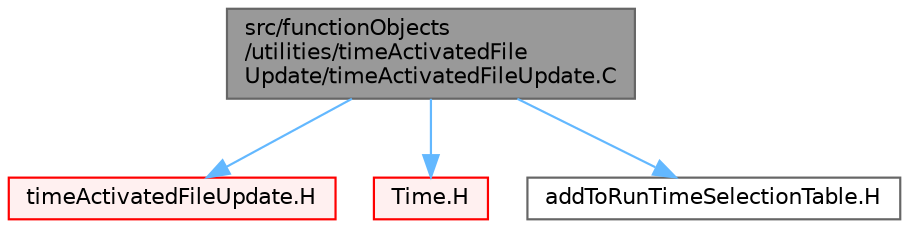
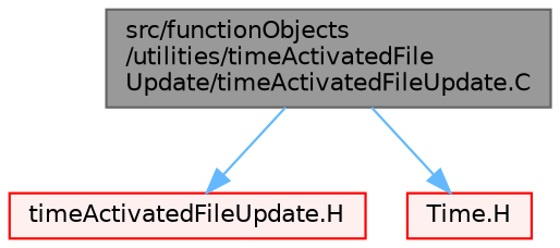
  digraph {
    node [color=red fillcolor="#FFF0F0" fontname=Helvetica fontsize=10 shape=box style=filled]
    edge [color=steelblue1 fontname=Helvetica fontsize=10 labelfontname=Helvetica labelfontsize=10 style=solid]
    n1 [color=gray40 fillcolor=grey60 fontcolor=black height=0.2 label="src/functionObjects\l/utilities/timeActivatedFile\lUpdate/timeActivatedFileUpdate.C" width=0.4]
    n2 [height=0.2 label="timeActivatedFileUpdate.H" width=0.4]
    n3 [height=0.2 label="Time.H" width=0.4]
-   n4 [color=grey40 fillcolor=white height=0.2 label="addToRunTimeSelectionTable.H" width=0.4]
    n1 -> n2
    n1 -> n3
-   n1 -> n4
  }
